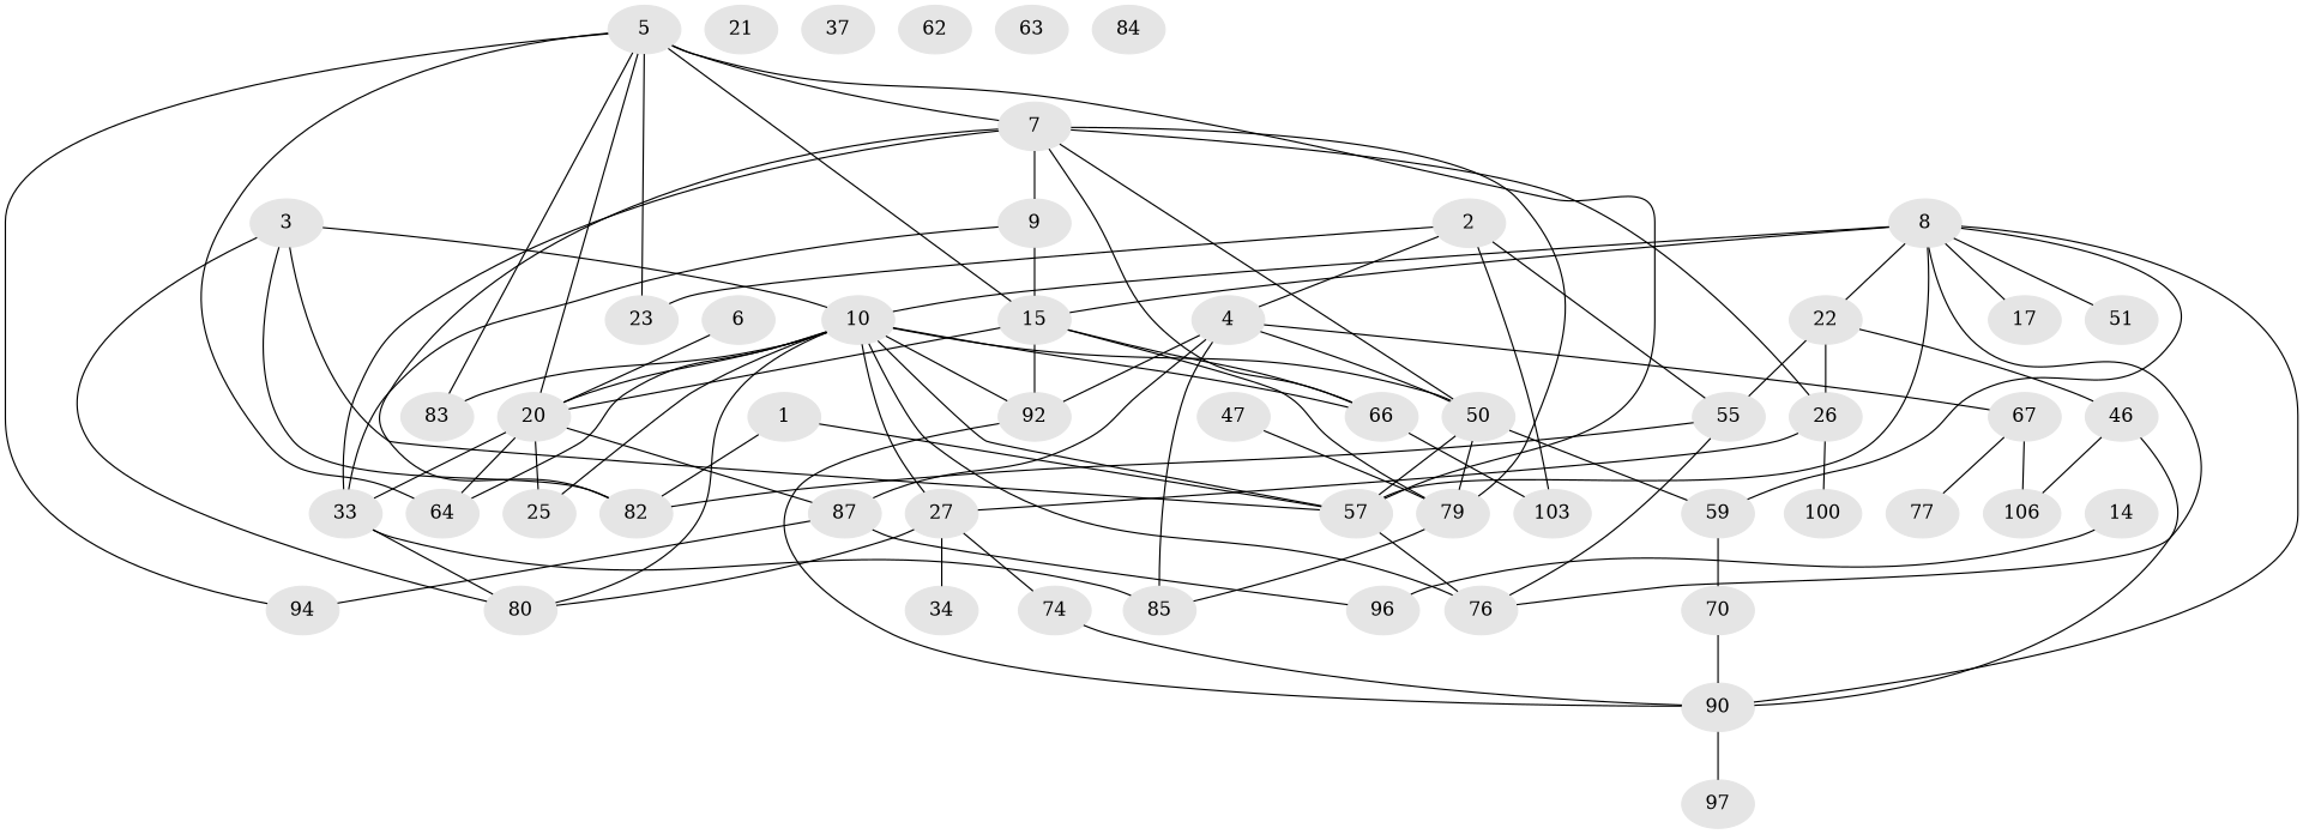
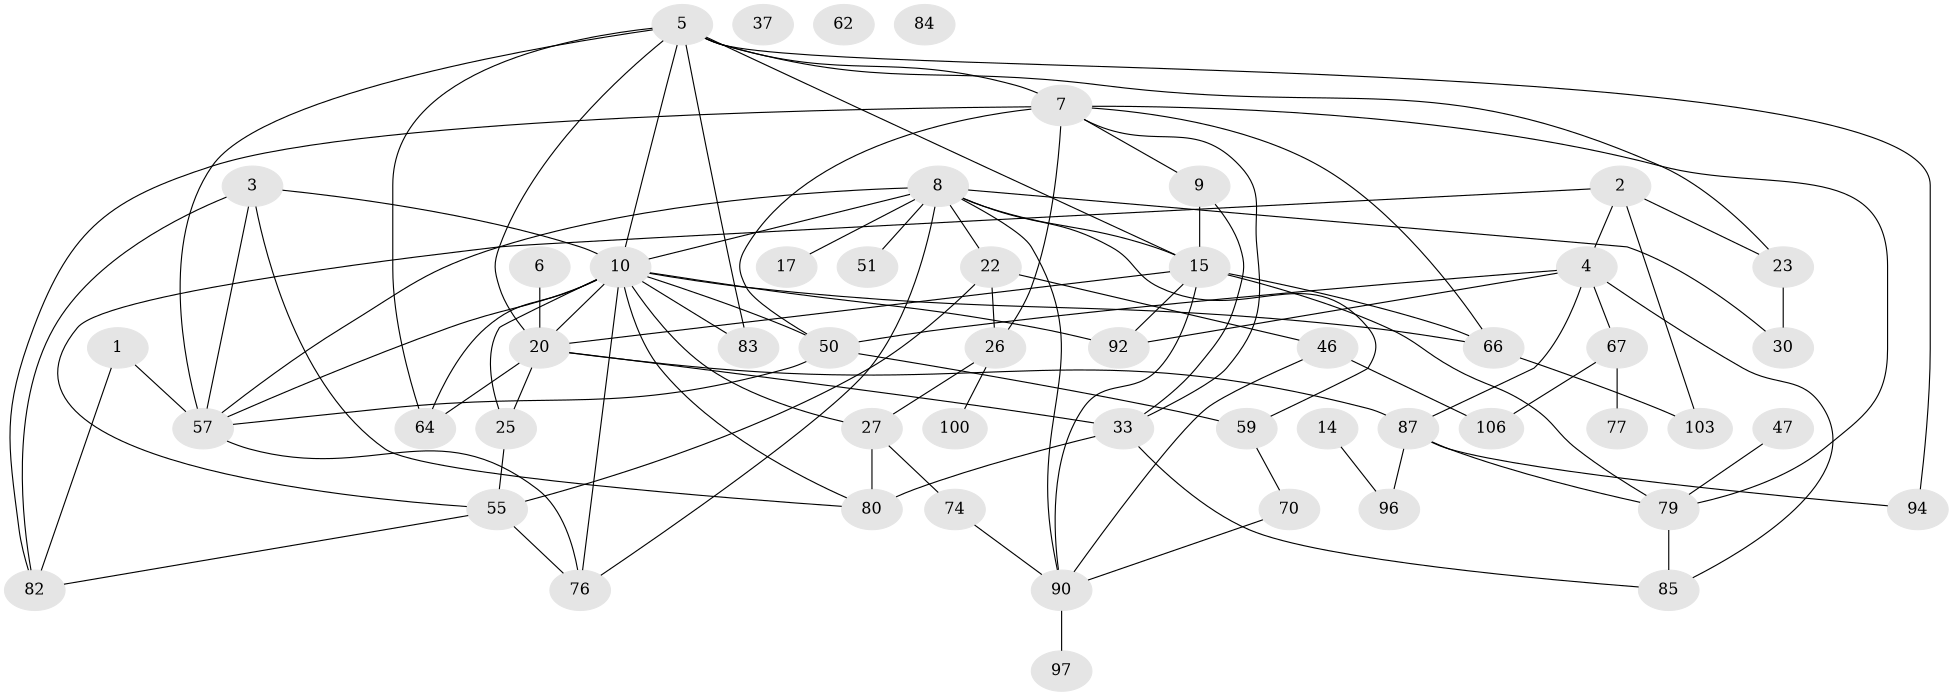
  graph {
    node [color=gray90 style=filled]
    57 [super="+61"]
    76
    1
    82
    2 [super="+16"]
    4 [super="+12"]
    23 [super="+52"]
    55 [super="+69"]
    103
    50 [super="+88"]
    67 [super="+89"]
    85
    87 [super="+101"]
    92
+   30
    3 [super="+95"]
    10 [super="+24+35+28+54"]
    80
    20 [super="+65"]
    64 [super="+75"]
    n21 [label=83]
    66
    25 [super="+53"]
    27 [super="+49"]
    79
    59 [super="+81"]
    106 [super="+109"]
    77
    94
    96
    5 [super="+83+58"]
    7 [super="+18+19"]
    15 [super="+113+102"]
    9 [super="+11+38"]
    33 [super="+43+48+78"]
    26 [super="+86"]
    90
    6 [super="+111"]
    22 [super="+105+36"]
    46
    8 [super="+108+72+31"]
    17 [super="+60"]
    51
    70
    97
-   34
    74
    14
-   21
    100
    37
    47 [super="+107"]
    62
-   63
    84
    57 -- 76
    1 -- 57
    1 -- 82
    2 -- 4
    2 -- 23
    2 -- 55
    2 -- 103
    4 -- 50
    4 -- 67
    4 -- 85
    4 -- 87
    4 -- 92
+   23 -- 30
    55 -- 76
    55 -- 82
    50 -- 57
-   50 -- 79
+   87 -- 79
    50 -- 59
    67 -- 106
    67 -- 77
    87 -- 94
    87 -- 96
    3 -- 57
    3 -- 82
    3 -- 10
    3 -- 80
    10 -- 57
    10 -- 76
    10 -- 50
    10 -- 92
    10 -- 80
    10 -- 20
    10 -- 64
    10 -- n21
    10 -- 66
    10 -- 25
    10 -- 27 [weight=3]
    20 -- 87
    20 -- 64
    20 -- 25
    20 -- 33
    66 -- 103
+   25 -- 55
    27 -- 80
-   27 -- 34
    27 -- 74
    79 -- 85
    59 -- 70
    5 -- 57 [weight=2]
    5 -- 23
+   5 -- 10
    5 -- 20
    5 -- 64
    5 -- n21
    5 -- 94
    5 -- 7 [weight=2]
    5 -- 15
    7 -- 82
    7 -- 50
    7 -- 66
    7 -- 79
    7 -- 9
    7 -- 33
    7 -- 26
    15 -- 92
    15 -- 20
    15 -- 66
    15 -- 79
-   92 -- 90
+   15 -- 90
    9 -- 15
    9 -- 33
    33 -- 85
    33 -- 80
    26 -- 27
    26 -- 100
    90 -- 97
    6 -- 20 [weight=2]
    22 -- 55
    22 -- 26
    22 -- 46
    46 -- 106
    46 -- 90
    8 -- 57
    8 -- 76
+   8 -- 30
    8 -- 10
    8 -- 59
    8 -- 15
    8 -- 90
    8 -- 22 [weight=2]
    8 -- 17
    8 -- 51
    70 -- 90
    74 -- 90
    14 -- 96
    47 -- 79
  }
